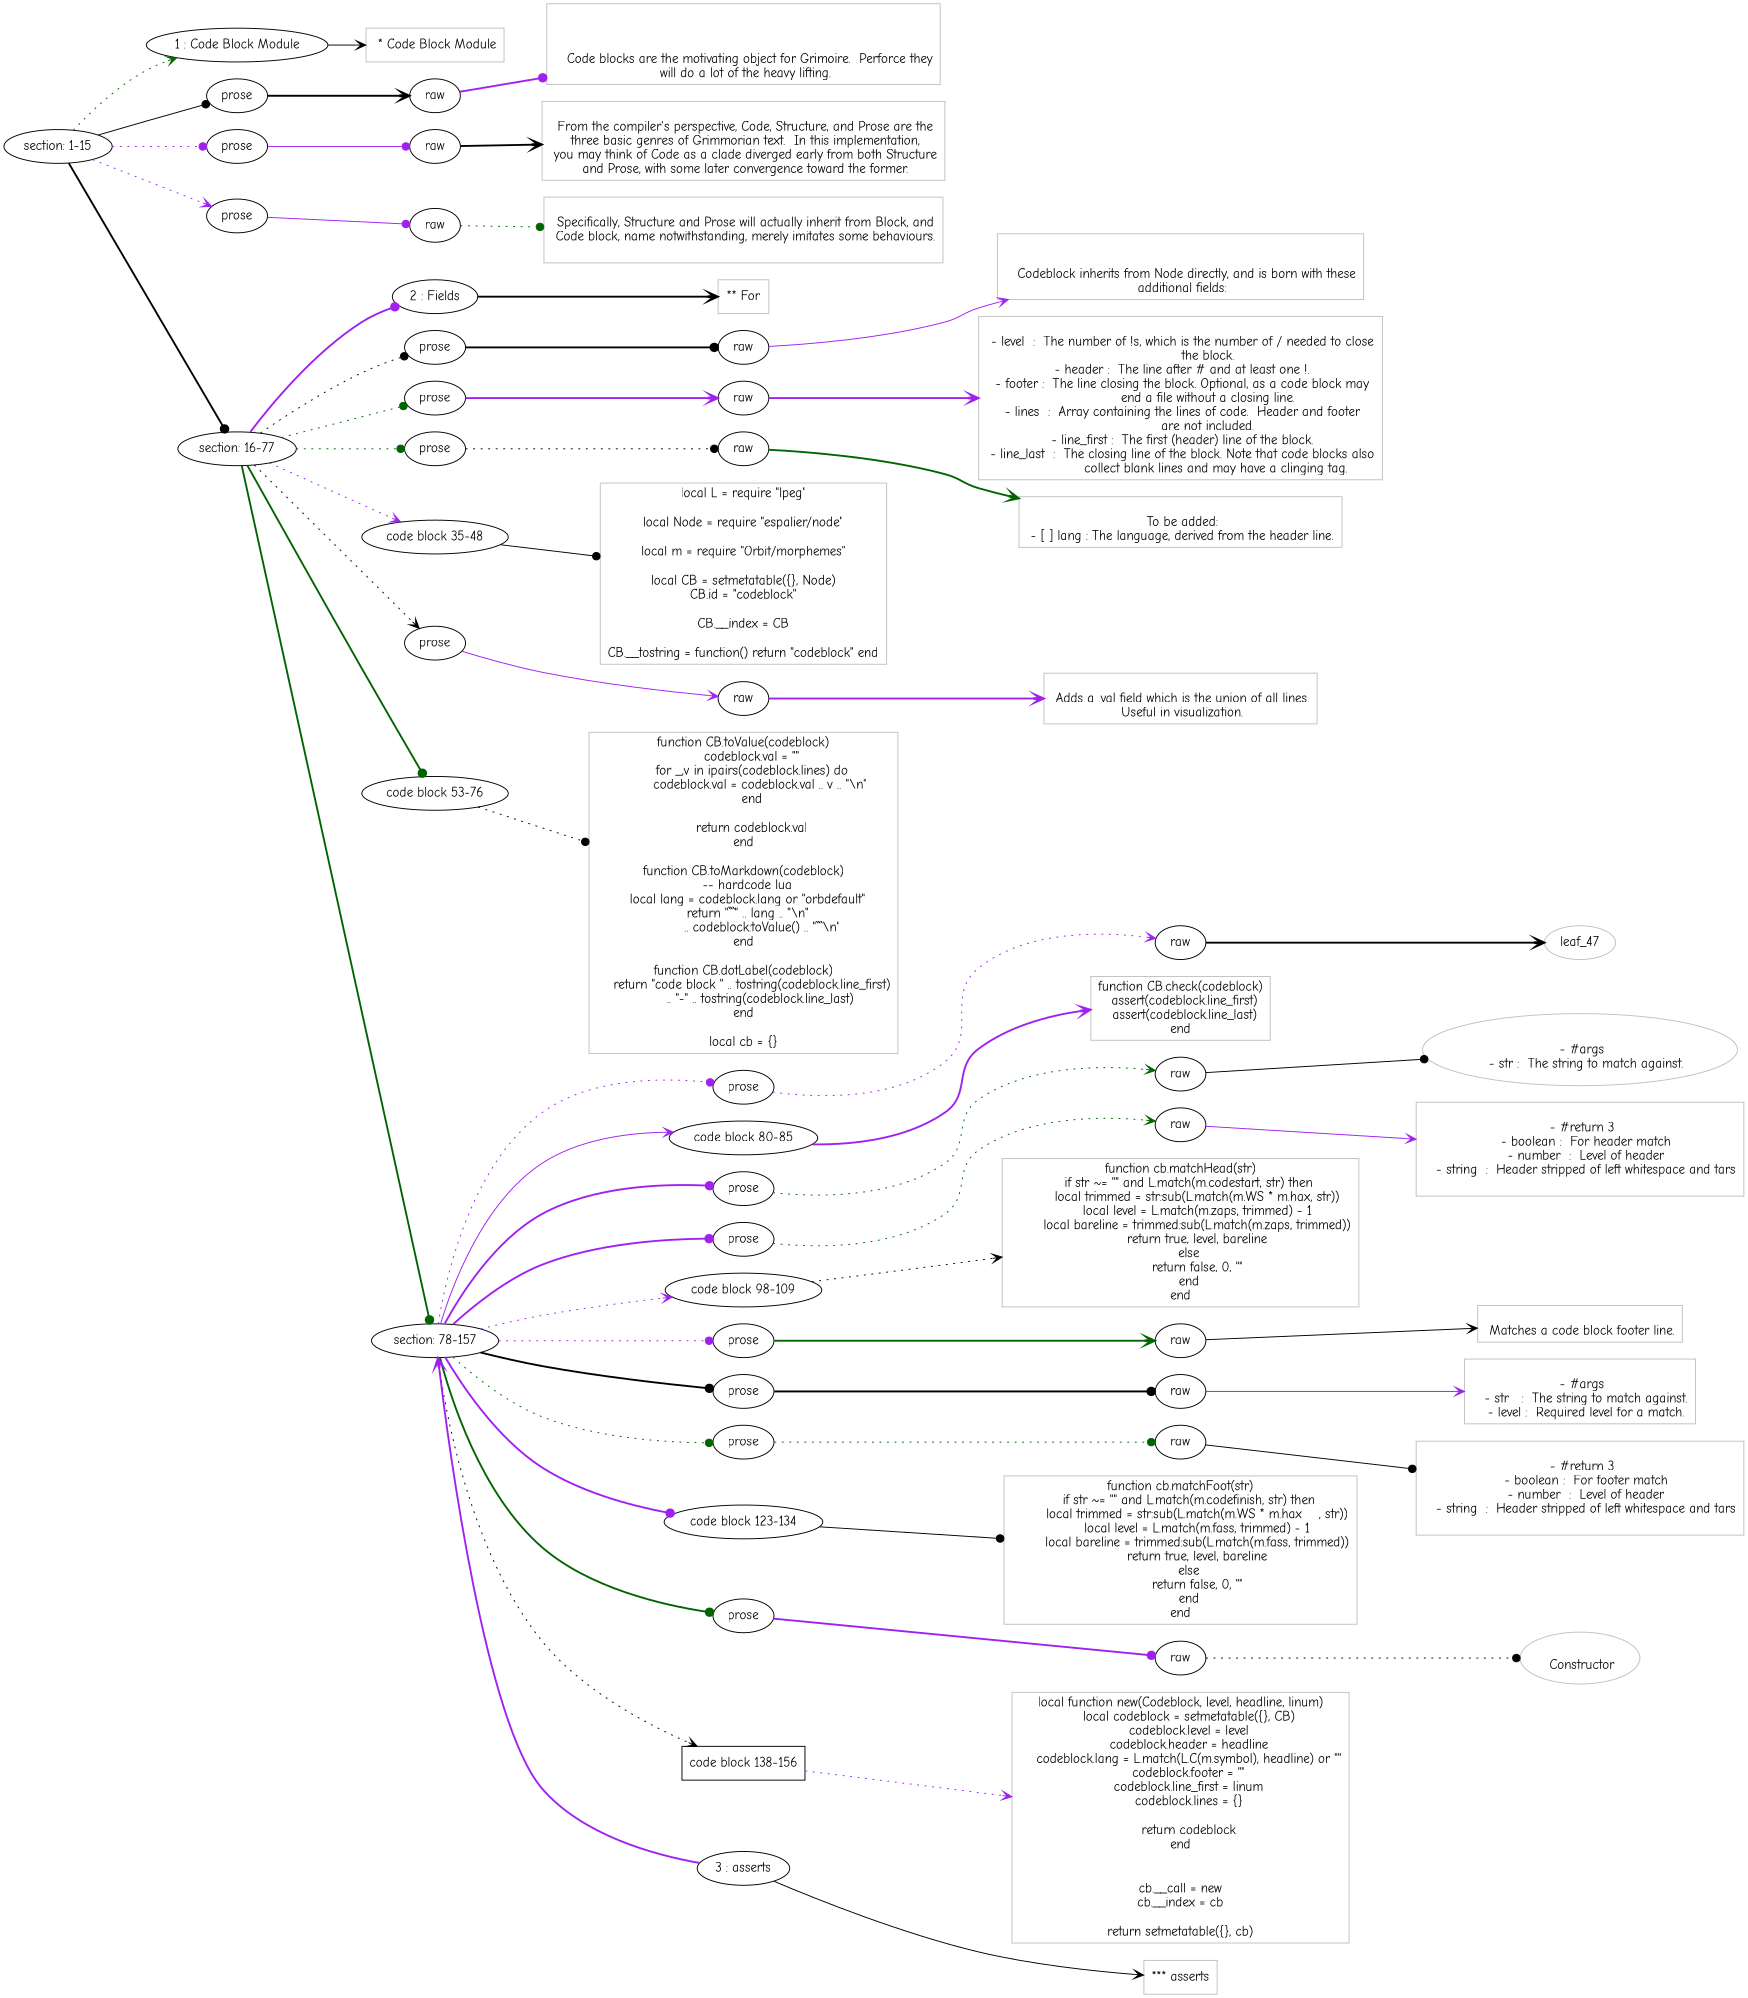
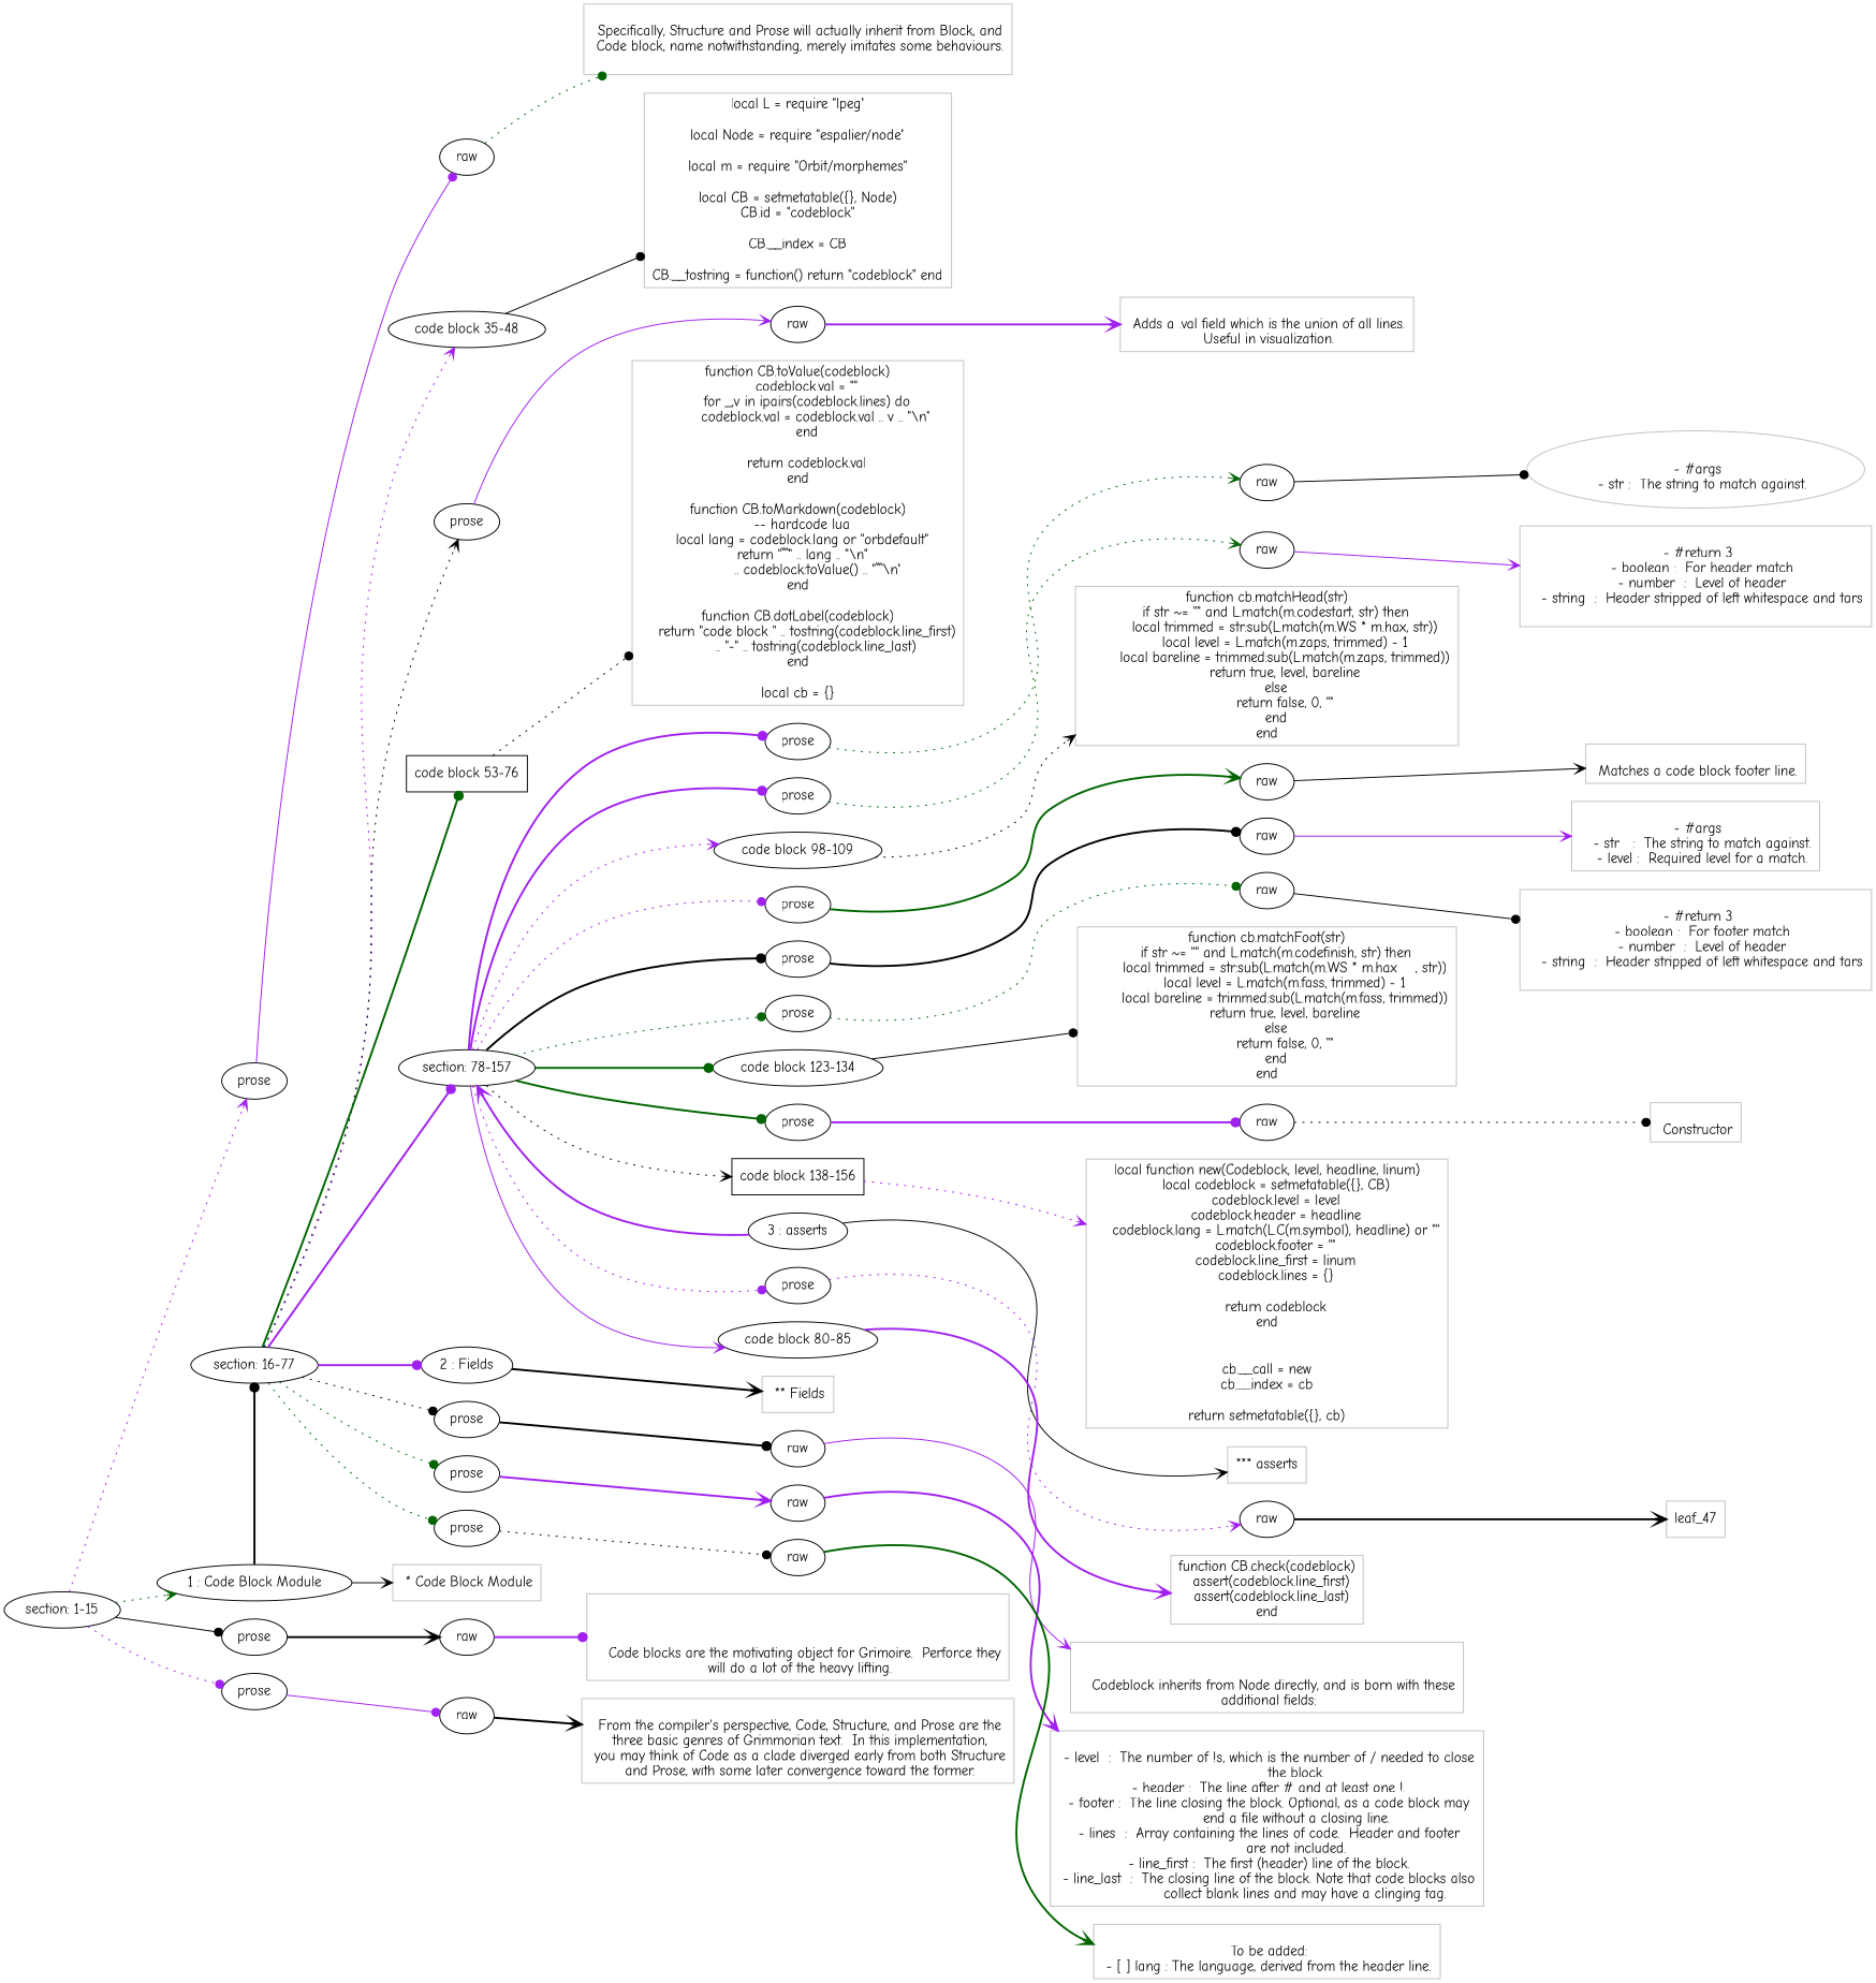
  digraph {
    fontname="Comic Neue"
    rankdir=LR
    node [fontname="Comic Neue"]
    edge [arrowhead=dot color=purple fontname="Comic Neue" style=bold]
    n1 [label="section: 1-15"]
    n2 [label="1 : Code Block Module"]
    n3 [label=prose]
    n4 [label=prose]
    n5 [label=prose]
    n6 [label="section: 16-77"]
    n7 [label=raw]
    n8 [label=raw]
    n9 [label=raw]
    n10 [label="2 : Fields"]
    n11 [label=prose]
    n12 [label=prose]
    n13 [label=prose]
    n14 [label="code block 35-48"]
    n15 [label=prose]
-   n16 [label="code block 53-76"]
+   n16 [label="code block 53-76" shape=box]
    n17 [label="section: 78-157"]
    n18 [label=raw]
    n19 [label=raw]
    n20 [label=raw]
    n21 [label=raw]
    n22 [label="3 : asserts"]
    n23 [label=prose]
    n24 [label="code block 80-85"]
    n25 [label=prose]
    n26 [label=prose]
    n27 [label="code block 98-109"]
    n28 [label=prose]
    n29 [label=prose]
    n30 [label=prose]
    n31 [label="code block 123-134"]
    n32 [label=prose]
    n33 [label="code block 138-156" shape=box]
    n34 [label=raw]
    n35 [label=raw]
    n36 [label=raw]
    n37 [label=raw]
    n38 [label=raw]
    n39 [label=raw]
    n40 [label=raw]
    n41 [color=Gray label=" * Code Block Module" shape=rectangle]
    n42 [color=Gray label="\n\n\n   Code blocks are the motivating object for Grimoire.  Perforce they\n will do a lot of the heavy lifting.\n" shape=rectangle]
    n43 [color=Gray label="\n From the compiler's perspective, Code, Structure, and Prose are the\n three basic genres of Grimmorian text.  In this implementation,\n you may think of Code as a clade diverged early from both Structure\n and Prose, with some later convergence toward the former.\n" shape=rectangle]
    n44 [color=Gray label="\n Specifically, Structure and Prose will actually inherit from Block, and\n Code block, name notwithstanding, merely imitates some behaviours.\n\n" shape=rectangle]
-   n45 [color=Gray label="** For" shape=rectangle]
+   n45 [color=Gray label=" ** Fields" shape=rectangle]
    n46 [color=Gray label="local L = require \"lpeg\"\n\nlocal Node = require \"espalier/node\"\n\nlocal m = require \"Orbit/morphemes\"\n\nlocal CB = setmetatable({}, Node)\nCB.id = \"codeblock\"\n\nCB.__index = CB\n\nCB.__tostring = function() return \"codeblock\" end" shape=rectangle]
    n47 [color=Gray label="function CB.toValue(codeblock)\n    codeblock.val = \"\"\n    for _,v in ipairs(codeblock.lines) do\n        codeblock.val = codeblock.val .. v .. \"\\n\"\n    end\n\n    return codeblock.val\nend\n\nfunction CB.toMarkdown(codeblock)\n  -- hardcode lua\n  local lang = codeblock.lang or \"orbdefault\"\n  return \"```\" .. lang .. \"\\n\"\n         .. codeblock:toValue() .. \"```\\n\"\nend\n\nfunction CB.dotLabel(codeblock)\n    return \"code block \" .. tostring(codeblock.line_first)\n        .. \"-\" .. tostring(codeblock.line_last)\nend\n\nlocal cb = {}" shape=rectangle]
    n48 [color=Gray label="\n\n   Codeblock inherits from Node directly, and is born with these\n additional fields:\n" shape=rectangle]
    n49 [color=Gray label="\n - level  :  The number of !s, which is the number of / needed to close\n             the block.\n - header :  The line after # and at least one !.\n - footer :  The line closing the block. Optional, as a code block may\n             end a file without a closing line.\n - lines  :  Array containing the lines of code.  Header and footer\n             are not included.\n - line_first :  The first (header) line of the block.\n - line_last  :  The closing line of the block. Note that code blocks also\n                 collect blank lines and may have a clinging tag.\n" shape=rectangle]
    n50 [color=Gray label="\n To be added:\n - [ ] lang : The language, derived from the header line.\n" shape=rectangle]
    n51 [color=Gray label="\n Adds a .val field which is the union of all lines.\n Useful in visualization.\n" shape=rectangle]
    n52 [color=Gray label="*** asserts" shape=rectangle]
    n53 [color=Gray label="function CB.check(codeblock)\n  assert(codeblock.line_first)\n  assert(codeblock.line_last)\nend" shape=rectangle]
    n54 [color=Gray label="function cb.matchHead(str)\n    if str ~= \"\" and L.match(m.codestart, str) then\n        local trimmed = str:sub(L.match(m.WS * m.hax, str))\n        local level = L.match(m.zaps, trimmed) - 1\n        local bareline = trimmed:sub(L.match(m.zaps, trimmed))\n        return true, level, bareline\n    else\n        return false, 0, \"\"\n    end\nend" shape=rectangle]
    n55 [color=Gray label="function cb.matchFoot(str)\n    if str ~= \"\" and L.match(m.codefinish, str) then\n        local trimmed = str:sub(L.match(m.WS * m.hax    , str))\n        local level = L.match(m.fass, trimmed) - 1\n        local bareline = trimmed:sub(L.match(m.fass, trimmed))\n        return true, level, bareline\n    else\n        return false, 0, \"\"\n    end\nend" shape=rectangle]
    n56 [color=Gray label="local function new(Codeblock, level, headline, linum)\n    local codeblock = setmetatable({}, CB)\n    codeblock.level = level\n    codeblock.header = headline\n    codeblock.lang = L.match(L.C(m.symbol), headline) or \"\"\n    codeblock.footer = \"\"\n    codeblock.line_first = linum\n    codeblock.lines = {}\n\n    return codeblock\nend\n\n\ncb.__call = new\ncb.__index = cb\n\nreturn setmetatable({}, cb)" shape=rectangle]
-   leaf_47 [color=Gray shape=ellipse]
+   leaf_47 [color=Gray shape=rectangle]
    n58 [color=Gray label="\n - #args\n   - str :  The string to match against.\n" shape=ellipse]
    n59 [color=Gray label="\n - #return 3\n   - boolean :  For header match\n   - number  :  Level of header\n   - string  :  Header stripped of left whitespace and tars\n\n" shape=rectangle]
    n60 [color=Gray label="\n Matches a code block footer line.\n" shape=rectangle]
    n61 [color=Gray label="\n - #args\n   - str   :  The string to match against.\n   - level :  Required level for a match.\n" shape=rectangle]
    n62 [color=Gray label="\n - #return 3\n   - boolean :  For footer match\n   - number  :  Level of header\n   - string  :  Header stripped of left whitespace and tars\n\n" shape=rectangle]
-   n63 [color=Gray label="\n Constructor\n" shape=ellipse]
+   n63 [color=Gray label="\n Constructor\n" shape=rectangle]
    subgraph sub_1 {
      rank=same
      n1
    }
    subgraph sub_2 {
      rank=same
      n2
      n3
      n4
      n5
      n6
    }
    subgraph sub_3 {
      rank=same
      n7
    }
    subgraph sub_4 {
      rank=same
      n8
    }
    subgraph sub_5 {
      rank=same
      n9
    }
    subgraph sub_6 {
      rank=same
      n10
      n11
      n12
      n13
      n14
      n15
      n16
      n17
    }
    subgraph sub_7 {
      rank=same
      n18
    }
    subgraph sub_8 {
      rank=same
      n19
    }
    subgraph sub_9 {
      rank=same
      n20
    }
    subgraph sub_10 {
      rank=same
      n21
    }
    subgraph sub_11 {
      rank=same
      n22
      n23
      n24
      n25
      n26
      n27
      n28
      n29
      n30
      n31
      n32
      n33
    }
    subgraph sub_12 {
      rank=same
      n34
    }
    subgraph sub_13 {
      rank=same
      n35
    }
    subgraph sub_14 {
      rank=same
      n36
    }
    subgraph sub_15 {
      rank=same
      n37
    }
    subgraph sub_16 {
      rank=same
      n38
    }
    subgraph sub_17 {
      rank=same
      n39
    }
    subgraph sub_18 {
      rank=same
      n40
    }
    n1 -> n2 [arrowhead=vee color=darkgreen style=dotted]
    n1 -> n3 [color=black style=solid]
    n1 -> n4 [style=dotted]
    n1 -> n5 [arrowhead=vee style=dotted]
-   n1 -> n6 [color=black]
+   n2 -> n6 [color=black]
    n2 -> n41 [arrowhead=vee color=black style=solid]
    n3 -> n7 [arrowhead=vee color=black]
    n4 -> n8 [style=solid]
    n5 -> n9 [style=solid]
    n6 -> n10
    n6 -> n11 [color=black style=dotted]
    n6 -> n12 [color=darkgreen style=dotted]
    n6 -> n13 [color=darkgreen style=dotted]
    n6 -> n14 [arrowhead=vee style=dotted]
    n6 -> n15 [arrowhead=vee color=black style=dotted]
    n6 -> n16 [color=darkgreen]
-   n6 -> n17 [color=darkgreen]
+   n6 -> n17
    n7 -> n42
    n8 -> n43 [arrowhead=vee color=black]
    n9 -> n44 [color=darkgreen style=dotted]
    n10 -> n45 [arrowhead=vee color=black]
    n11 -> n18 [color=black]
    n12 -> n19 [arrowhead=vee]
    n13 -> n20 [color=black style=dotted]
    n14 -> n46 [color=black style=solid]
    n15 -> n21 [arrowhead=vee style=solid]
    n16 -> n47 [color=black style=dotted]
    n17 -> n23 [style=dotted]
    n17 -> n24 [arrowhead=vee style=solid]
    n17 -> n25
    n17 -> n26
    n17 -> n27 [arrowhead=vee style=dotted]
    n17 -> n28 [style=dotted]
    n17 -> n29 [color=black]
    n17 -> n30 [color=darkgreen style=dotted]
-   n17 -> n31
+   n17 -> n31 [color=darkgreen]
    n17 -> n32 [color=darkgreen]
    n17 -> n33 [arrowhead=vee color=black style=dotted]
    n18 -> n48 [arrowhead=vee style=solid]
    n19 -> n49 [arrowhead=vee]
    n20 -> n50 [arrowhead=vee color=darkgreen]
    n21 -> n51 [arrowhead=vee]
    n22 -> n17 [arrowhead=vee]
    n22 -> n52 [arrowhead=vee color=black style=solid]
    n23 -> n34 [arrowhead=vee style=dotted]
    n24 -> n53 [arrowhead=vee]
    n25 -> n35 [arrowhead=vee color=darkgreen style=dotted]
    n26 -> n36 [arrowhead=vee color=darkgreen style=dotted]
    n27 -> n54 [arrowhead=vee color=black style=dotted]
    n28 -> n37 [arrowhead=vee color=darkgreen]
    n29 -> n38 [color=black]
    n30 -> n39 [color=darkgreen style=dotted]
    n31 -> n55 [color=black style=solid]
    n32 -> n40
    n33 -> n56 [arrowhead=vee style=dotted]
    n34 -> leaf_47 [arrowhead=vee color=black]
    n35 -> n58 [color=black style=solid]
    n36 -> n59 [arrowhead=vee style=solid]
    n37 -> n60 [arrowhead=vee color=black style=solid]
    n38 -> n61 [arrowhead=vee style=solid]
    n39 -> n62 [color=black style=solid]
    n40 -> n63 [color=black style=dotted]
  }
